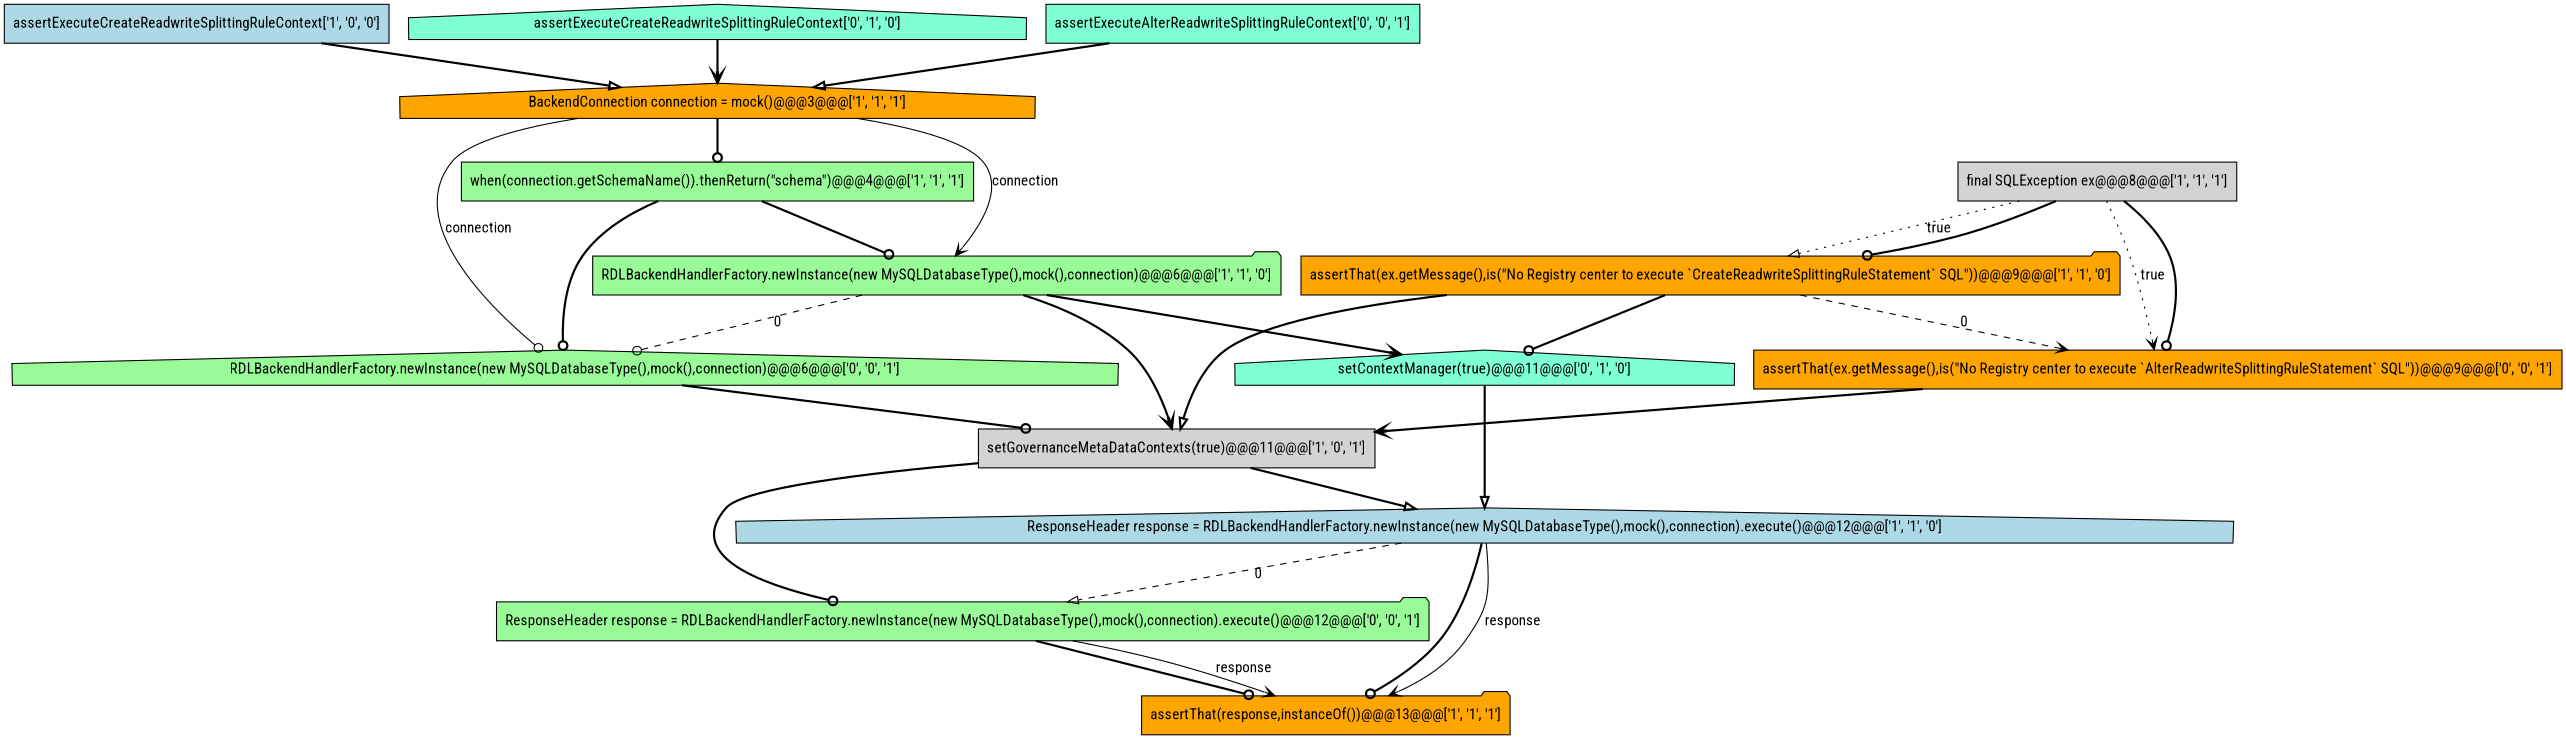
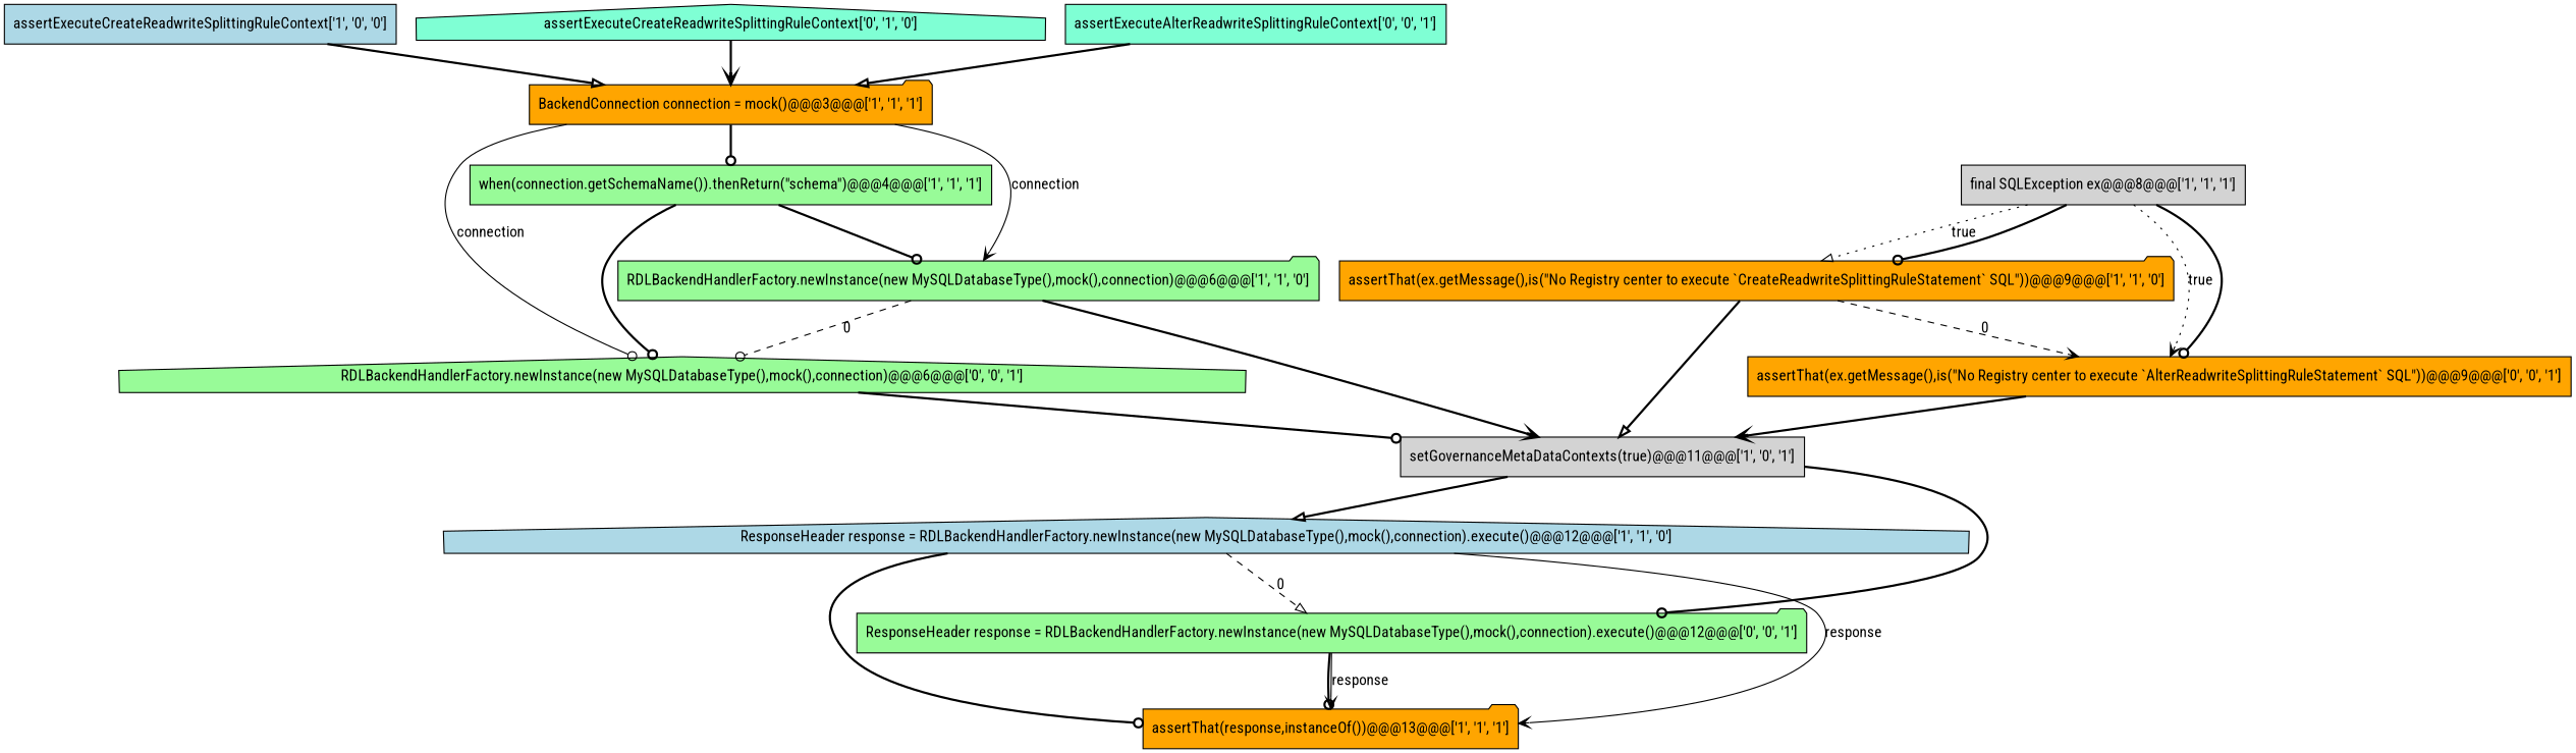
  digraph {
    fontname="Roboto Condensed"
    node [fillcolor=orange fontname="Roboto Condensed" shape=box style=filled]
    edge [arrowhead=odot fontname="Roboto Condensed" style=bold]
    n1 [fillcolor=lightblue label="ResponseHeader response = RDLBackendHandlerFactory.newInstance(new MySQLDatabaseType(),mock(),connection).execute()@@@12@@@['1', '1', '0']" shape=house]
    n2 [label="assertThat(response,instanceOf())@@@13@@@['1', '1', '1']" shape=folder]
    n3 [fillcolor=palegreen label="ResponseHeader response = RDLBackendHandlerFactory.newInstance(new MySQLDatabaseType(),mock(),connection).execute()@@@12@@@['0', '0', '1']" shape=folder]
-   n4 [label="BackendConnection connection = mock()@@@3@@@['1', '1', '1']" shape=house]
+   n4 [label="BackendConnection connection = mock()@@@3@@@['1', '1', '1']" shape=folder]
    n5 [fillcolor=palegreen label="when(connection.getSchemaName()).thenReturn(\"schema\")@@@4@@@['1', '1', '1']"]
    n6 [fillcolor=palegreen label="RDLBackendHandlerFactory.newInstance(new MySQLDatabaseType(),mock(),connection)@@@6@@@['0', '0', '1']" shape=house]
    n7 [fillcolor=palegreen label="RDLBackendHandlerFactory.newInstance(new MySQLDatabaseType(),mock(),connection)@@@6@@@['1', '1', '0']" shape=folder]
    n8 [fillcolor=lightgrey label="setGovernanceMetaDataContexts(true)@@@11@@@['1', '0', '1']"]
-   n9 [fillcolor=aquamarine label="setContextManager(true)@@@11@@@['0', '1', '0']" shape=house]
    n10 [fillcolor=lightblue label="assertExecuteCreateReadwriteSplittingRuleContext['1', '0', '0']"]
    n11 [label="assertThat(ex.getMessage(),is(\"No Registry center to execute `AlterReadwriteSplittingRuleStatement` SQL\"))@@@9@@@['0', '0', '1']"]
    n12 [fillcolor=aquamarine label="assertExecuteCreateReadwriteSplittingRuleContext['0', '1', '0']" shape=house]
    n13 [fillcolor=aquamarine label="assertExecuteAlterReadwriteSplittingRuleContext['0', '0', '1']"]
    n14 [label="assertThat(ex.getMessage(),is(\"No Registry center to execute `CreateReadwriteSplittingRuleStatement` SQL\"))@@@9@@@['1', '1', '0']" shape=folder]
    n15 [fillcolor=lightgrey label="final SQLException ex@@@8@@@['1', '1', '1']"]
    n1 -> n2
    n1 -> n2 [arrowhead=vee label=response style=solid]
    n1 -> n3 [arrowhead=onormal label=0 style=dashed]
    n3 -> n2
    n3 -> n2 [arrowhead=vee label=response style=solid]
    n4 -> n5
    n4 -> n6 [label=connection style=solid]
    n4 -> n7 [arrowhead=vee label=connection style=solid]
    n5 -> n6
    n5 -> n7
    n6 -> n8
    n7 -> n6 [label=0 style=dashed]
    n7 -> n8 [arrowhead=vee]
-   n7 -> n9 [arrowhead=vee]
    n8 -> n1 [arrowhead=onormal]
    n8 -> n3
-   n9 -> n1 [arrowhead=onormal]
    n10 -> n4 [arrowhead=onormal]
    n11 -> n8 [arrowhead=vee]
    n12 -> n4 [arrowhead=vee]
    n13 -> n4 [arrowhead=onormal]
    n14 -> n8 [arrowhead=onormal]
-   n14 -> n9
    n14 -> n11 [arrowhead=vee label=0 style=dashed]
    n15 -> n11 [arrowhead=vee label=true style=dotted]
    n15 -> n11
    n15 -> n14 [arrowhead=onormal label=true style=dotted]
    n15 -> n14
  }
